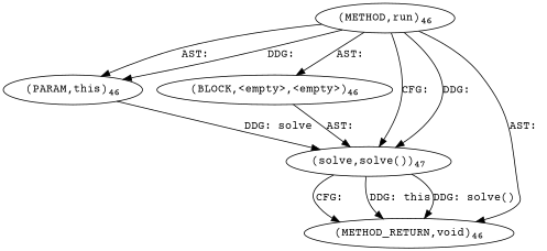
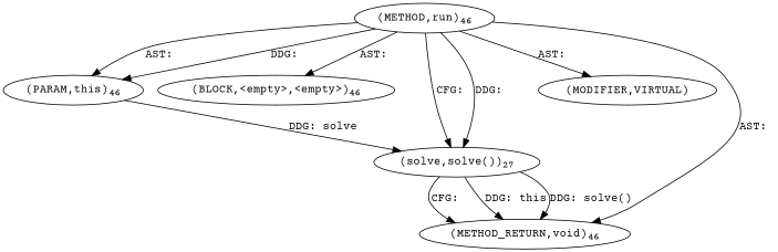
  digraph {
    fontname="Courier Prime"
    node [fontname="Courier Prime"]
    edge [fontname="Courier Prime"]
    n1 [label=<(METHOD,run)<SUB>46</SUB>>]
    n2 [label=<(PARAM,this)<SUB>46</SUB>>]
    n3 [label=<(BLOCK,&lt;empty&gt;,&lt;empty&gt;)<SUB>46</SUB>>]
-   n4 [label=<(solve,solve())<SUB>47</SUB>>]
+   n4 [label=<(solve,solve())<SUB>27</SUB>>]
+   n5 [label=<(MODIFIER,VIRTUAL)>]
    n6 [label=<(METHOD_RETURN,void)<SUB>46</SUB>>]
    n1 -> n2 [label="AST: "]
    n1 -> n2 [label="DDG: "]
    n1 -> n3 [label="AST: "]
    n1 -> n4 [label="CFG: "]
    n1 -> n4 [label="DDG: "]
+   n1 -> n5 [label="AST: "]
    n1 -> n6 [label="AST: "]
    n2 -> n4 [label="DDG: solve"]
-   n3 -> n4 [label="AST: "]
    n4 -> n6 [label="CFG: "]
    n4 -> n6 [label="DDG: this"]
    n4 -> n6 [label="DDG: solve()"]
  }
